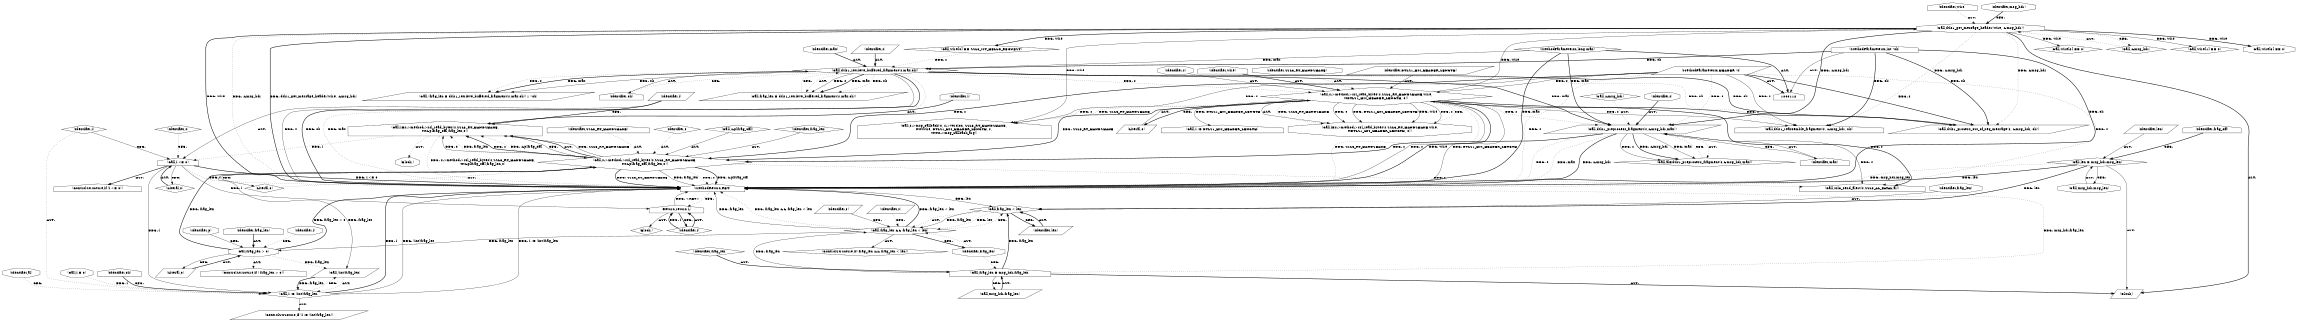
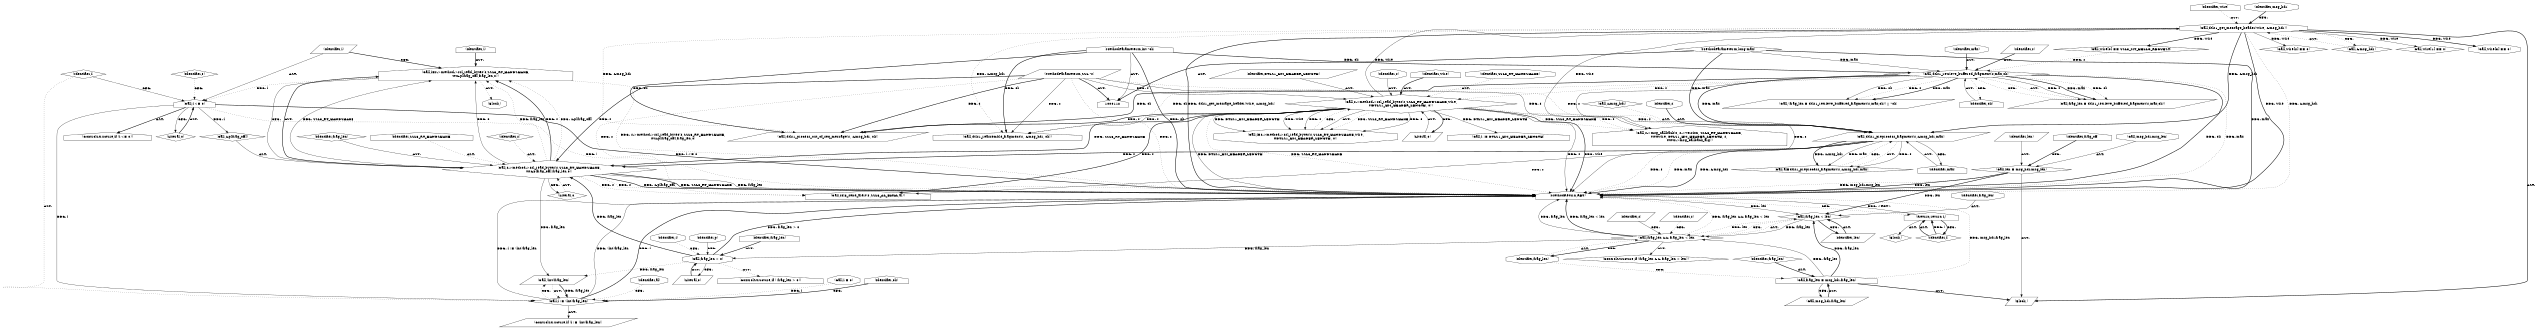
  digraph {
    node [shape=diamond]
    edge [style=bold]
    n1 [label="(Call,i=s->method->ssl_read_bytes(s,SSL3_RT_HANDSHAKE,\n\t\t\t&p[frag_off],frag_len,0))" shape=house]
    n2 [label="(Call,s->method->ssl_read_bytes(s,SSL3_RT_HANDSHAKE,\n\t\t\t&p[frag_off],frag_len,0))"]
    n3 [label="(Call,i <= 0)" shape=house]
    n4 [label="(Block,)" shape=octagon]
    n5 [label="(MethodReturn,RET)" shape=house]
    n6 [label="(Call,(int)frag_len)" shape=parallelogram]
    n7 [label="(Literal,0)"]
    n8 [label="(Call,ssl3_send_alert(s,SSL3_AL_FATAL,al))" shape=house]
    n9 [label="(Return,return i;)" shape=house]
    n10 [label="(Call,i != (int)frag_len)"]
    n11 [label="(ControlStructure,if (i <= 0))" shape=house]
    n12 [label="(Literal,0)"]
    n13 [label="(Call,frag_len < len)"]
    n14 [label="(Call,dtls1_preprocess_fragment(s,&msg_hdr,max))" shape=parallelogram]
    n15 [label="(Call,al=dtls1_preprocess_fragment(s,&msg_hdr,max))"]
    n16 [label="(Identifier,max)" shape=house]
    n17 [label="(Call,s->method->ssl_read_bytes(s,SSL3_RT_HANDSHAKE,wire,\n\t\tDTLS1_HM_HEADER_LENGTH, 0))"]
    n18 [label="(Call,dtls1_get_message_header(wire, &msg_hdr))" shape=octagon]
    n19 [label="(Call,dtls1_process_out_of_seq_message(s, &msg_hdr, ok))" shape=parallelogram]
    n20 [label="(Call,i=s->method->ssl_read_bytes(s,SSL3_RT_HANDSHAKE,wire,\n\t\tDTLS1_HM_HEADER_LENGTH, 0))" shape=octagon]
    n21 [label="(Call,s->msg_callback(0, s->version, SSL3_RT_HANDSHAKE, \n\t\t\t\t\twire, DTLS1_HM_HEADER_LENGTH, s, \n\t\t\t\t\ts->msg_callback_arg))" shape=house]
    n22 [label="(Call,dtls1_reassemble_fragment(s, &msg_hdr, ok))" shape=house]
    n23 [label="(Literal,0)" shape=parallelogram]
    n24 [label="(Call,i != DTLS1_HM_HEADER_LENGTH)" shape=house]
    n25 [label="(Block,)" shape=parallelogram]
    n26 [label="(Call,wire[0] == SSL3_MT_HELLO_REQUEST)"]
    n27 [label="(Call,wire[2] == 0)"]
    n28 [label="(Call,&msg_hdr)"]
    n29 [label="(Call,wire[1] == 0)"]
    n30 [label="(Call,wire[3] == 0)" shape=octagon]
    n31 [label="(Call,dtls1_retrieve_buffered_fragment(s,max,ok))"]
    n32 [label="(Call,(frag_len = dtls1_retrieve_buffered_fragment(s,max,ok)) || *ok)" shape=parallelogram]
    n33 [label="(Identifier,ok)" shape=house]
    n34 [label="(Call,frag_len = dtls1_retrieve_buffered_fragment(s,max,ok))" shape=parallelogram]
-   n35 [label="(MethodParameterIn,HEADER *s)" shape=parallelogram]
+   n35 [label="(MethodParameterIn,SSL *s)" shape=parallelogram]
    1000112 [shape=house]
    n37 [label="(MethodParameterIn,long max)"]
    n38 [label="(MethodParameterIn,int *ok)" shape=house]
    n39 [label="(Call,frag_len > 0)" shape=octagon]
    n40 [label="(Literal,0)" shape=parallelogram]
    n41 [label="(ControlStructure,if ( frag_len > 0))" shape=house]
    n42 [label="(Call,frag_len && frag_len < len)"]
    n43 [label="(ControlStructure,if (frag_len && frag_len < len))"]
    n44 [label="(Identifier,frag_len)" shape=octagon]
    n45 [label="(Identifier,len)" shape=parallelogram]
    n46 [label="(Call,frag_len = msg_hdr.frag_len)" shape=house]
    n47 [label="(Call,msg_hdr.frag_len)" shape=parallelogram]
    n48 [label="(Call,len = msg_hdr.msg_len)"]
    n49 [label="(Call,msg_hdr.msg_len)" shape=octagon]
    n50 [label="(Block,)"]
    n51 [label="(Identifier,i)"]
    n52 [label="(ControlStructure,if (i != (int)frag_len))" shape=parallelogram]
    n53 [label="(Identifier,s)" shape=octagon]
    n54 [label="(Identifier,max)" shape=octagon]
    n55 [label="(Identifier,wire)" shape=house]
    n56 [label="(Identifier,al)" shape=octagon]
    n57 [label="(Identifier,frag_len)"]
    n58 [label="(Identifier,i)"]
    n59 [label="(Identifier,p)" shape=octagon]
    n60 [label="(Identifier,frag_len)"]
    n61 [label="(Call,&msg_hdr)"]
    n62 [label="(Identifier,msg_hdr)" shape=octagon]
    n63 [label="(Identifier,SSL3_RT_HANDSHAKE)" shape=house]
    n64 [label="(Identifier,s)"]
    n65 [label="(Identifier,frag_len)" shape=house]
    n66 [label="(Identifier,i)" shape=octagon]
    n67 [label="(Identifier,len)" shape=parallelogram]
    n68 [label="(Call,i = 0)" shape=octagon]
    n69 [label="(Identifier,ok)" shape=house]
    n70 [label="(Identifier,s)"]
    n71 [label="(Call,&p[frag_off])"]
    n72 [label="(Identifier,wire)" shape=house]
    n73 [label="(Identifier,s)" shape=parallelogram]
    n74 [label="(Identifier,SSL3_RT_HANDSHAKE)" shape=octagon]
    n75 [label="(Identifier,DTLS1_HM_HEADER_LENGTH)" shape=parallelogram]
    n76 [label="(Identifier,i)" shape=parallelogram]
    n77 [label="(Identifier,frag_off)" shape=house]
    n78 [label="(Identifier,s)" shape=octagon]
    n79 [label="(Identifier,frag_len)" shape=octagon]
    n80 [label="(Identifier,s)" shape=parallelogram]
    n81 [label="(Identifier,i)" shape=house]
    n82 [label="(Identifier,s)" shape=parallelogram]
    n1 -> n2 [label="CFG: " style=solid]
    n1 -> n3 [label="DDG: i" style=dotted]
    n1 -> n4 [label="AST: " style=dotted]
    n1 -> n5 [label="DDG: s->method->ssl_read_bytes(s,SSL3_RT_HANDSHAKE,\n\t\t\t&p[frag_off],frag_len,0)" style=dotted]
    n2 -> n1 [label="AST: "]
    n2 -> n1 [label="DDG: SSL3_RT_HANDSHAKE" style=solid]
    n2 -> n1 [label="DDG: 0" style=solid]
    n2 -> n1 [label="DDG: frag_len" style=dotted]
    n2 -> n1 [label="DDG: s"]
    n2 -> n1 [label="DDG: &p[frag_off]" style=dotted]
    n2 -> n5 [label="DDG: &p[frag_off]"]
    n2 -> n5 [label="DDG: SSL3_RT_HANDSHAKE"]
    n2 -> n5 [label="DDG: frag_len" style=solid]
    n2 -> n5 [label="DDG: s" style=dotted]
    n2 -> n6 [label="DDG: frag_len" style=solid]
    n2 -> n7 [label="CFG: " style=solid]
    n2 -> n8 [label="DDG: s" style=dotted]
    n3 -> n5 [label="DDG: i <= 0"]
    n3 -> n5 [label="DDG: i" style=dotted]
-   n3 -> n9 [label="DDG: i" style=solid]
+   n3 -> n71 [label="DDG: i" style=solid]
    n3 -> n10 [label="DDG: i" style=solid]
    n3 -> n11 [label="AST: "]
    n3 -> n12 [label="CFG: " style=solid]
    n5 -> n9 [label="CFG: " style=dotted]
    n5 -> n13 [label="DDG: len" style=solid]
    n6 -> n10 [label="AST: " style=dotted]
    n6 -> n10 [label="DDG: frag_len"]
    n7 -> n2 [label="AST: " style=dotted]
    n9 -> n5 [label="DDG: <RET>" style=solid]
    n9 -> n50 [label="AST: " style=solid]
    n9 -> n51 [label="CFG: "]
    n10 -> n5 [label="DDG: (int)frag_len" style=solid]
    n10 -> n5 [label="DDG: i"]
    n10 -> n5 [label="DDG: i != (int)frag_len" style=solid]
    n10 -> n6 [label="CFG: " style=dotted]
    n10 -> n52 [label="AST: " style=solid]
    n12 -> n3 [label="AST: "]
    n13 -> n42 [label="AST: " style=dotted]
    n13 -> n42 [label="DDG: frag_len" style=solid]
    n13 -> n42 [label="DDG: len" style=dotted]
    n13 -> n45 [label="CFG: "]
    n14 -> n2 [label="DDG: s"]
    n14 -> n5 [label="DDG: s" style=dotted]
    n14 -> n5 [label="DDG: max" style=dotted]
    n14 -> n5 [label="DDG: &msg_hdr"]
    n14 -> n8 [label="DDG: s" style=solid]
    n14 -> n15 [label="AST: " style=dotted]
    n14 -> n15 [label="DDG: s" style=solid]
    n14 -> n15 [label="DDG: &msg_hdr"]
    n14 -> n15 [label="DDG: max" style=solid]
    n14 -> n16 [label="CFG: " style=solid]
    n15 -> n14 [label="CFG: " style=dotted]
    n16 -> n14 [label="AST: " style=solid]
    n17 -> n2 [label="DDG: SSL3_RT_HANDSHAKE"]
    n17 -> n5 [label="DDG: DTLS1_HM_HEADER_LENGTH" style=solid]
    n17 -> n5 [label="DDG: SSL3_RT_HANDSHAKE" style=dotted]
    n17 -> n5 [label="DDG: s" style=solid]
    n17 -> n5 [label="DDG: wire"]
    n17 -> n8 [label="DDG: s"]
    n17 -> n14 [label="DDG: s" style=dotted]
    n17 -> n18 [label="DDG: wire" style=solid]
    n17 -> n19 [label="DDG: s"]
    n17 -> n20 [label="AST: " style=solid]
    n17 -> n20 [label="DDG: SSL3_RT_HANDSHAKE" style=dotted]
    n17 -> n20 [label="DDG: 0" style=solid]
    n17 -> n20 [label="DDG: DTLS1_HM_HEADER_LENGTH" style=solid]
    n17 -> n20 [label="DDG: wire" style=solid]
    n17 -> n20 [label="DDG: s" style=solid]
    n17 -> n21 [label="DDG: SSL3_RT_HANDSHAKE" style=dotted]
    n17 -> n21 [label="DDG: s" style=dotted]
    n17 -> n22 [label="DDG: s" style=solid]
    n17 -> n23 [label="CFG: "]
    n17 -> n24 [label="DDG: DTLS1_HM_HEADER_LENGTH" style=solid]
    n18 -> n5 [label="DDG: &msg_hdr" style=dotted]
    n18 -> n5 [label="DDG: dtls1_get_message_header(wire, &msg_hdr)"]
    n18 -> n5 [label="DDG: wire"]
    n18 -> n14 [label="DDG: &msg_hdr"]
    n18 -> n19 [label="DDG: &msg_hdr" style=dotted]
    n18 -> n21 [label="DDG: wire" style=solid]
    n18 -> n22 [label="DDG: &msg_hdr" style=dotted]
    n18 -> n25 [label="AST: "]
    n18 -> n26 [label="DDG: wire"]
    n18 -> n27 [label="DDG: wire" style=solid]
    n18 -> n28 [label="CFG: " style=dotted]
    n18 -> n29 [label="DDG: wire" style=solid]
    n18 -> n30 [label="DDG: wire"]
    n20 -> n17 [label="CFG: " style=dotted]
    n23 -> n17 [label="AST: " style=solid]
    n26 -> n31 [label="DDG: s" style=dotted]
    n28 -> n18 [label="AST: " style=dotted]
    n31 -> n5 [label="DDG: s" style=solid]
    n31 -> n5 [label="DDG: ok"]
    n31 -> n5 [label="DDG: max" style=dotted]
    n31 -> n14 [label="DDG: max"]
    n31 -> n17 [label="DDG: s" style=dotted]
    n31 -> n19 [label="DDG: ok"]
    n31 -> n22 [label="DDG: ok" style=dotted]
    n31 -> n32 [label="DDG: s" style=dotted]
    n31 -> n32 [label="DDG: max"]
    n31 -> n32 [label="DDG: ok" style=solid]
    n31 -> n33 [label="CFG: " style=dotted]
    n31 -> n34 [label="AST: " style=dotted]
    n31 -> n34 [label="DDG: s" style=solid]
    n31 -> n34 [label="DDG: max"]
    n31 -> n34 [label="DDG: ok" style=dotted]
    n33 -> n31 [label="AST: " style=solid]
    n34 -> n31 [label="CFG: " style=dotted]
    n35 -> n2 [label="DDG: s"]
    n35 -> n5 [label="DDG: s" style=dotted]
    n35 -> n8 [label="DDG: s" style=dotted]
    n35 -> n14 [label="DDG: s" style=dotted]
    n35 -> n17 [label="DDG: s" style=solid]
    n35 -> n19 [label="DDG: s"]
    n35 -> n21 [label="DDG: s" style=solid]
    n35 -> n22 [label="DDG: s" style=solid]
    n35 -> 1000112 [label="AST: "]
    n37 -> n5 [label="DDG: max"]
    n37 -> n14 [label="DDG: max"]
    n37 -> n31 [label="DDG: max" style=solid]
    n37 -> 1000112 [label="AST: "]
    n38 -> n5 [label="DDG: ok"]
    n38 -> n19 [label="DDG: ok"]
    n38 -> n22 [label="DDG: ok"]
    n38 -> n31 [label="DDG: ok"]
    n38 -> 1000112 [label="AST: " style=solid]
    n39 -> n2 [label="DDG: frag_len"]
    n39 -> n5 [label="DDG: frag_len > 0"]
    n39 -> n6 [label="DDG: frag_len" style=dotted]
    n39 -> n40 [label="CFG: " style=solid]
    n39 -> n41 [label="AST: " style=dotted]
    n40 -> n39 [label="AST: "]
    n42 -> n5 [label="DDG: frag_len && frag_len < len" style=dotted]
    n42 -> n5 [label="DDG: frag_len < len"]
    n42 -> n5 [label="DDG: frag_len" style=solid]
    n42 -> n13 [label="CFG: " style=dotted]
    n42 -> n39 [label="DDG: frag_len" style=solid]
    n42 -> n43 [label="AST: " style=solid]
    n42 -> n44 [label="CFG: "]
    n44 -> n42 [label="AST: " style=dotted]
    n44 -> n46 [label="CFG: " style=dotted]
    n45 -> n13 [label="AST: "]
    n46 -> n5 [label="DDG: msg_hdr.frag_len" style=dotted]
    n46 -> n13 [label="DDG: frag_len"]
    n46 -> n25 [label="AST: "]
    n46 -> n42 [label="DDG: frag_len" style=solid]
    n46 -> n47 [label="CFG: " style=solid]
    n47 -> n46 [label="AST: "]
    n48 -> n5 [label="DDG: len"]
    n48 -> n5 [label="DDG: msg_hdr.msg_len" style=dotted]
    n48 -> n13 [label="DDG: len"]
    n48 -> n25 [label="AST: " style=solid]
-   n48 -> n49 [label="CFG: " style=solid]
    n49 -> n48 [label="AST: " style=solid]
    n51 -> n9 [label="AST: "]
    n51 -> n9 [label="DDG: i"]
    n53 -> n17 [label="AST: " style=solid]
    n54 -> n31 [label="AST: "]
    n55 -> n18 [label="AST: " style=dotted]
    n56 -> n10 [label="CFG: " style=dotted]
    n57 -> n2 [label="AST: " style=solid]
    n58 -> n3 [label="CFG: " style=solid]
    n58 -> n10 [label="AST: " style=dotted]
    n59 -> n39 [label="CFG: " style=solid]
    n60 -> n46 [label="AST: "]
    n61 -> n14 [label="AST: " style=dotted]
    n62 -> n18 [label="CFG: "]
    n63 -> n2 [label="AST: " style=dotted]
    n64 -> n2 [label="AST: " style=dotted]
    n65 -> n39 [label="AST: "]
    n66 -> n39 [label="CFG: " style=dotted]
    n67 -> n48 [label="AST: " style=solid]
    n68 -> n10 [label="DDG: i" style=dotted]
    n69 -> n10 [label="CFG: "]
    n70 -> n3 [label="CFG: " style=dotted]
    n71 -> n2 [label="AST: " style=solid]
    n72 -> n17 [label="AST: "]
    n73 -> n42 [label="CFG: " style=solid]
    n74 -> n17 [label="AST: " style=dotted]
    n75 -> n17 [label="AST: " style=solid]
    n76 -> n1 [label="CFG: "]
    n76 -> n3 [label="AST: " style=solid]
    n77 -> n48 [label="CFG: "]
    n78 -> n14 [label="AST: "]
    n79 -> n13 [label="AST: " style=solid]
    n80 -> n31 [label="AST: "]
    n81 -> n1 [label="AST: "]
    n82 -> n42 [label="CFG: " style=dotted]
  }
